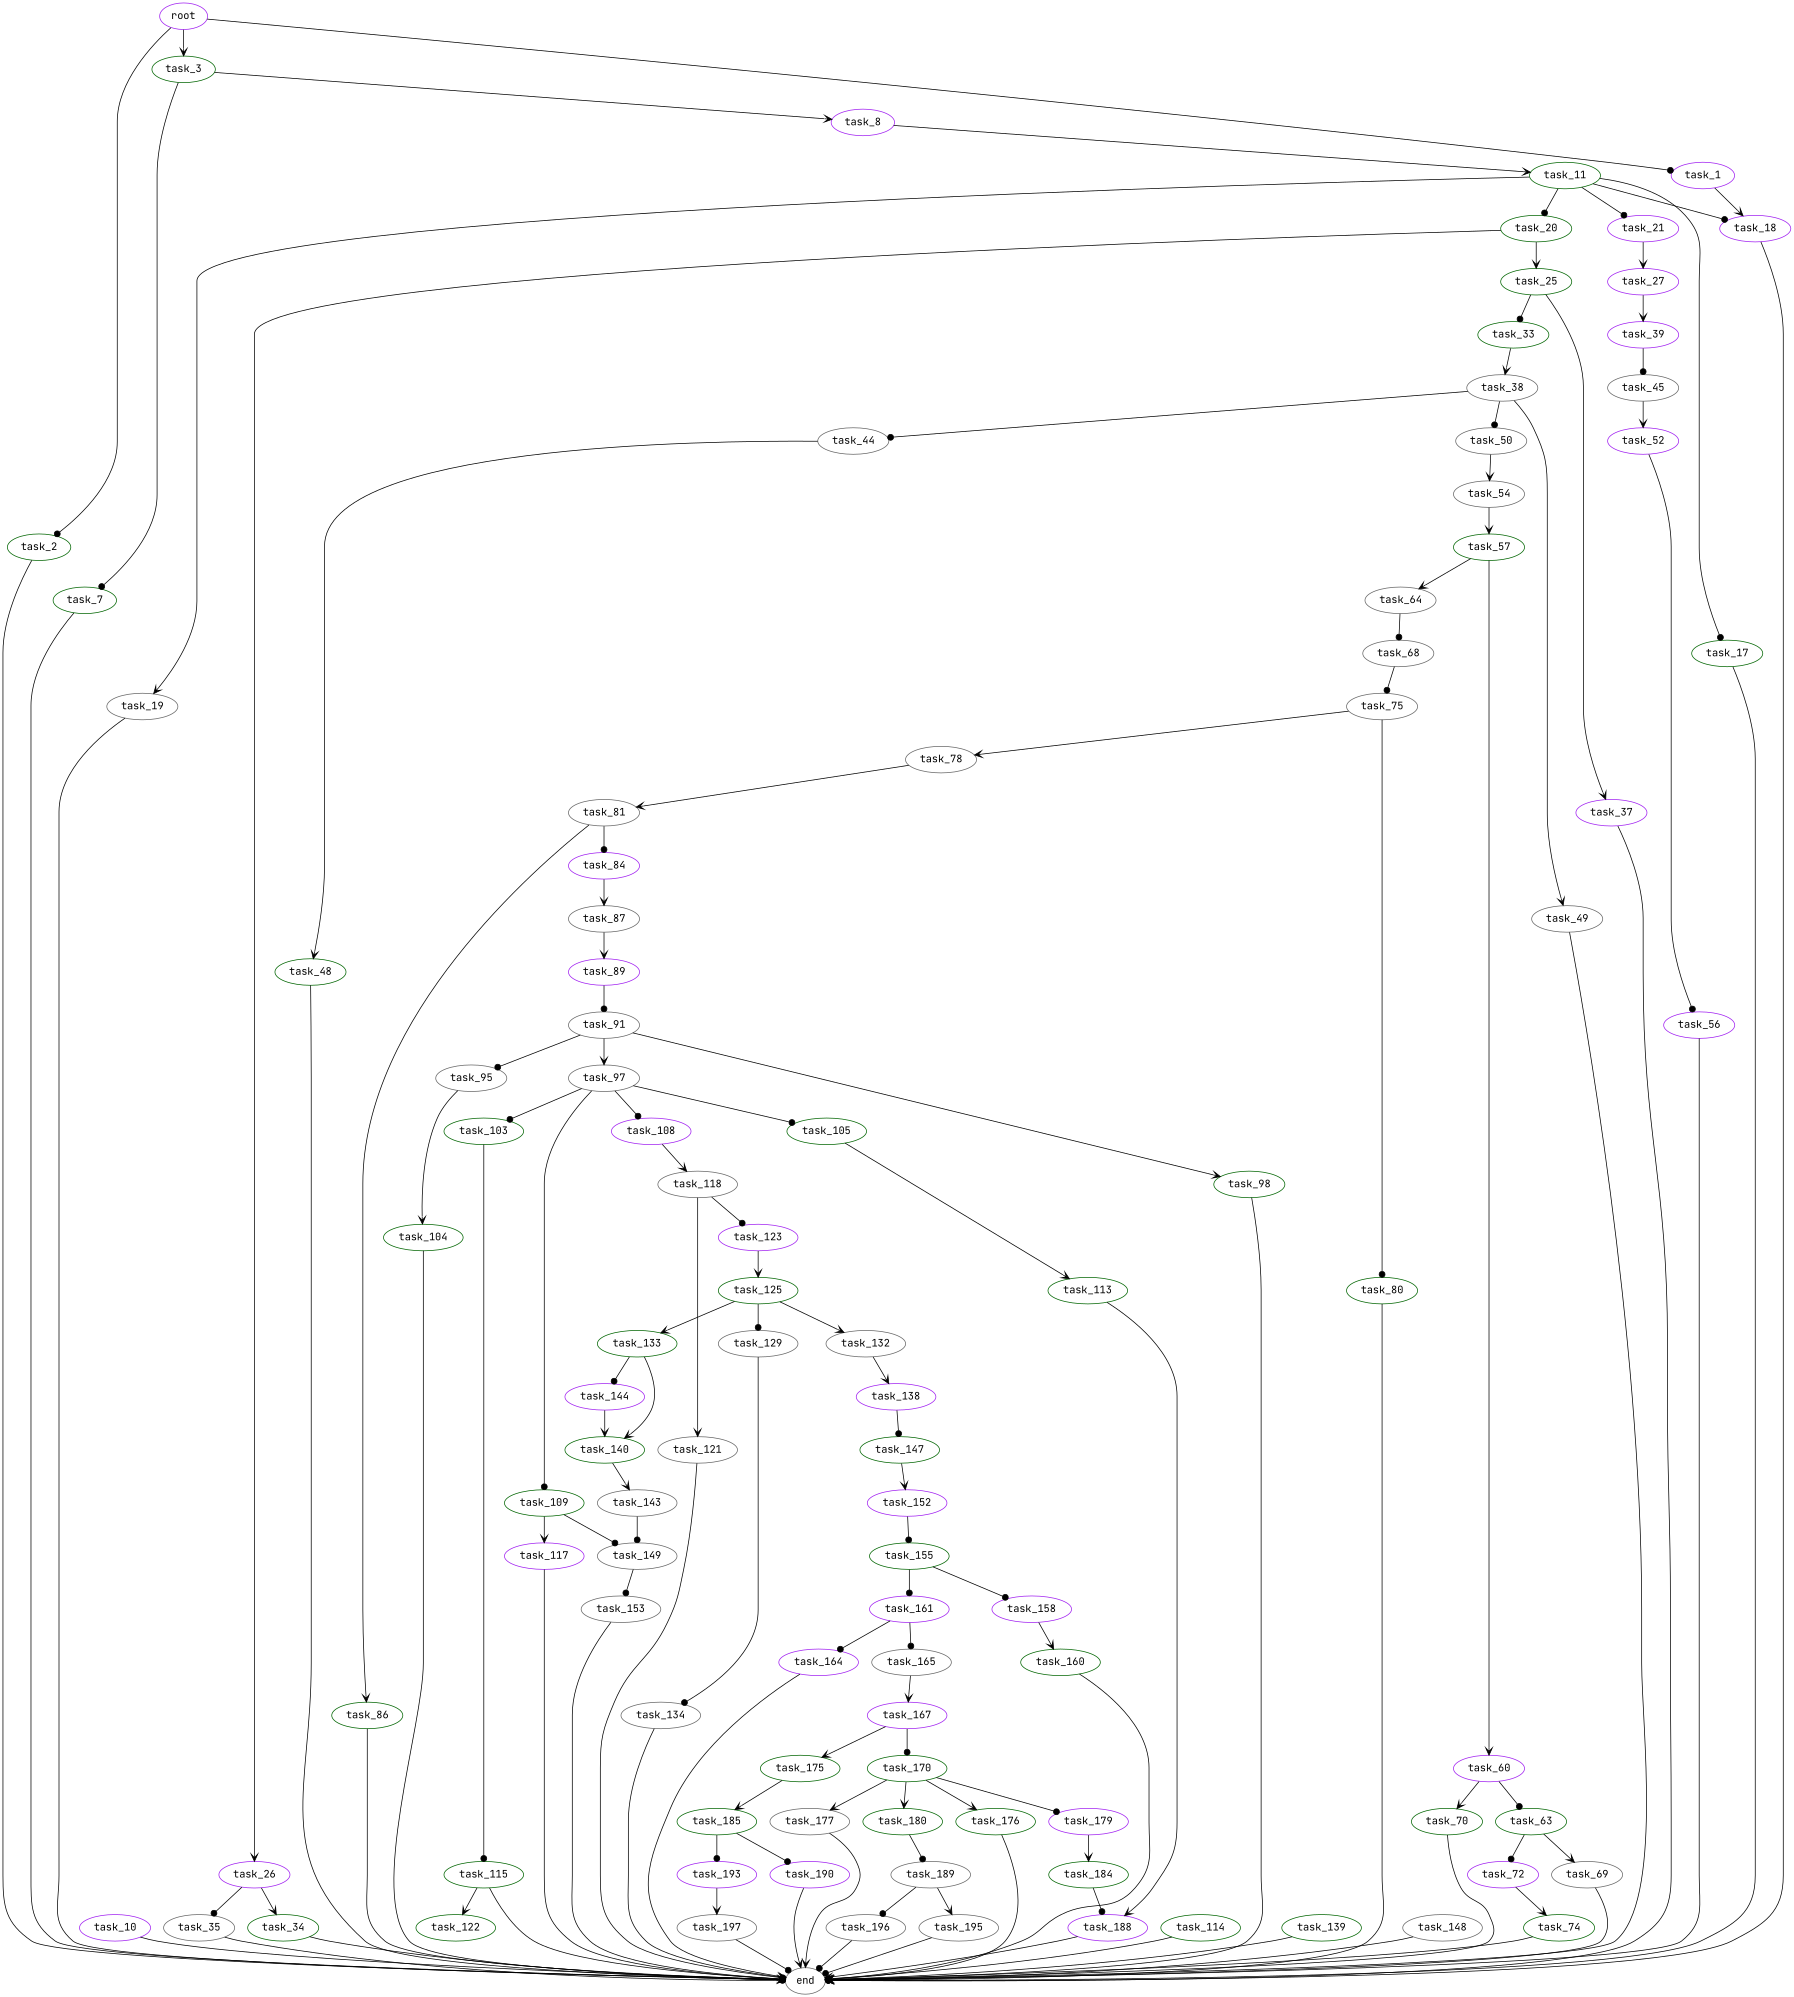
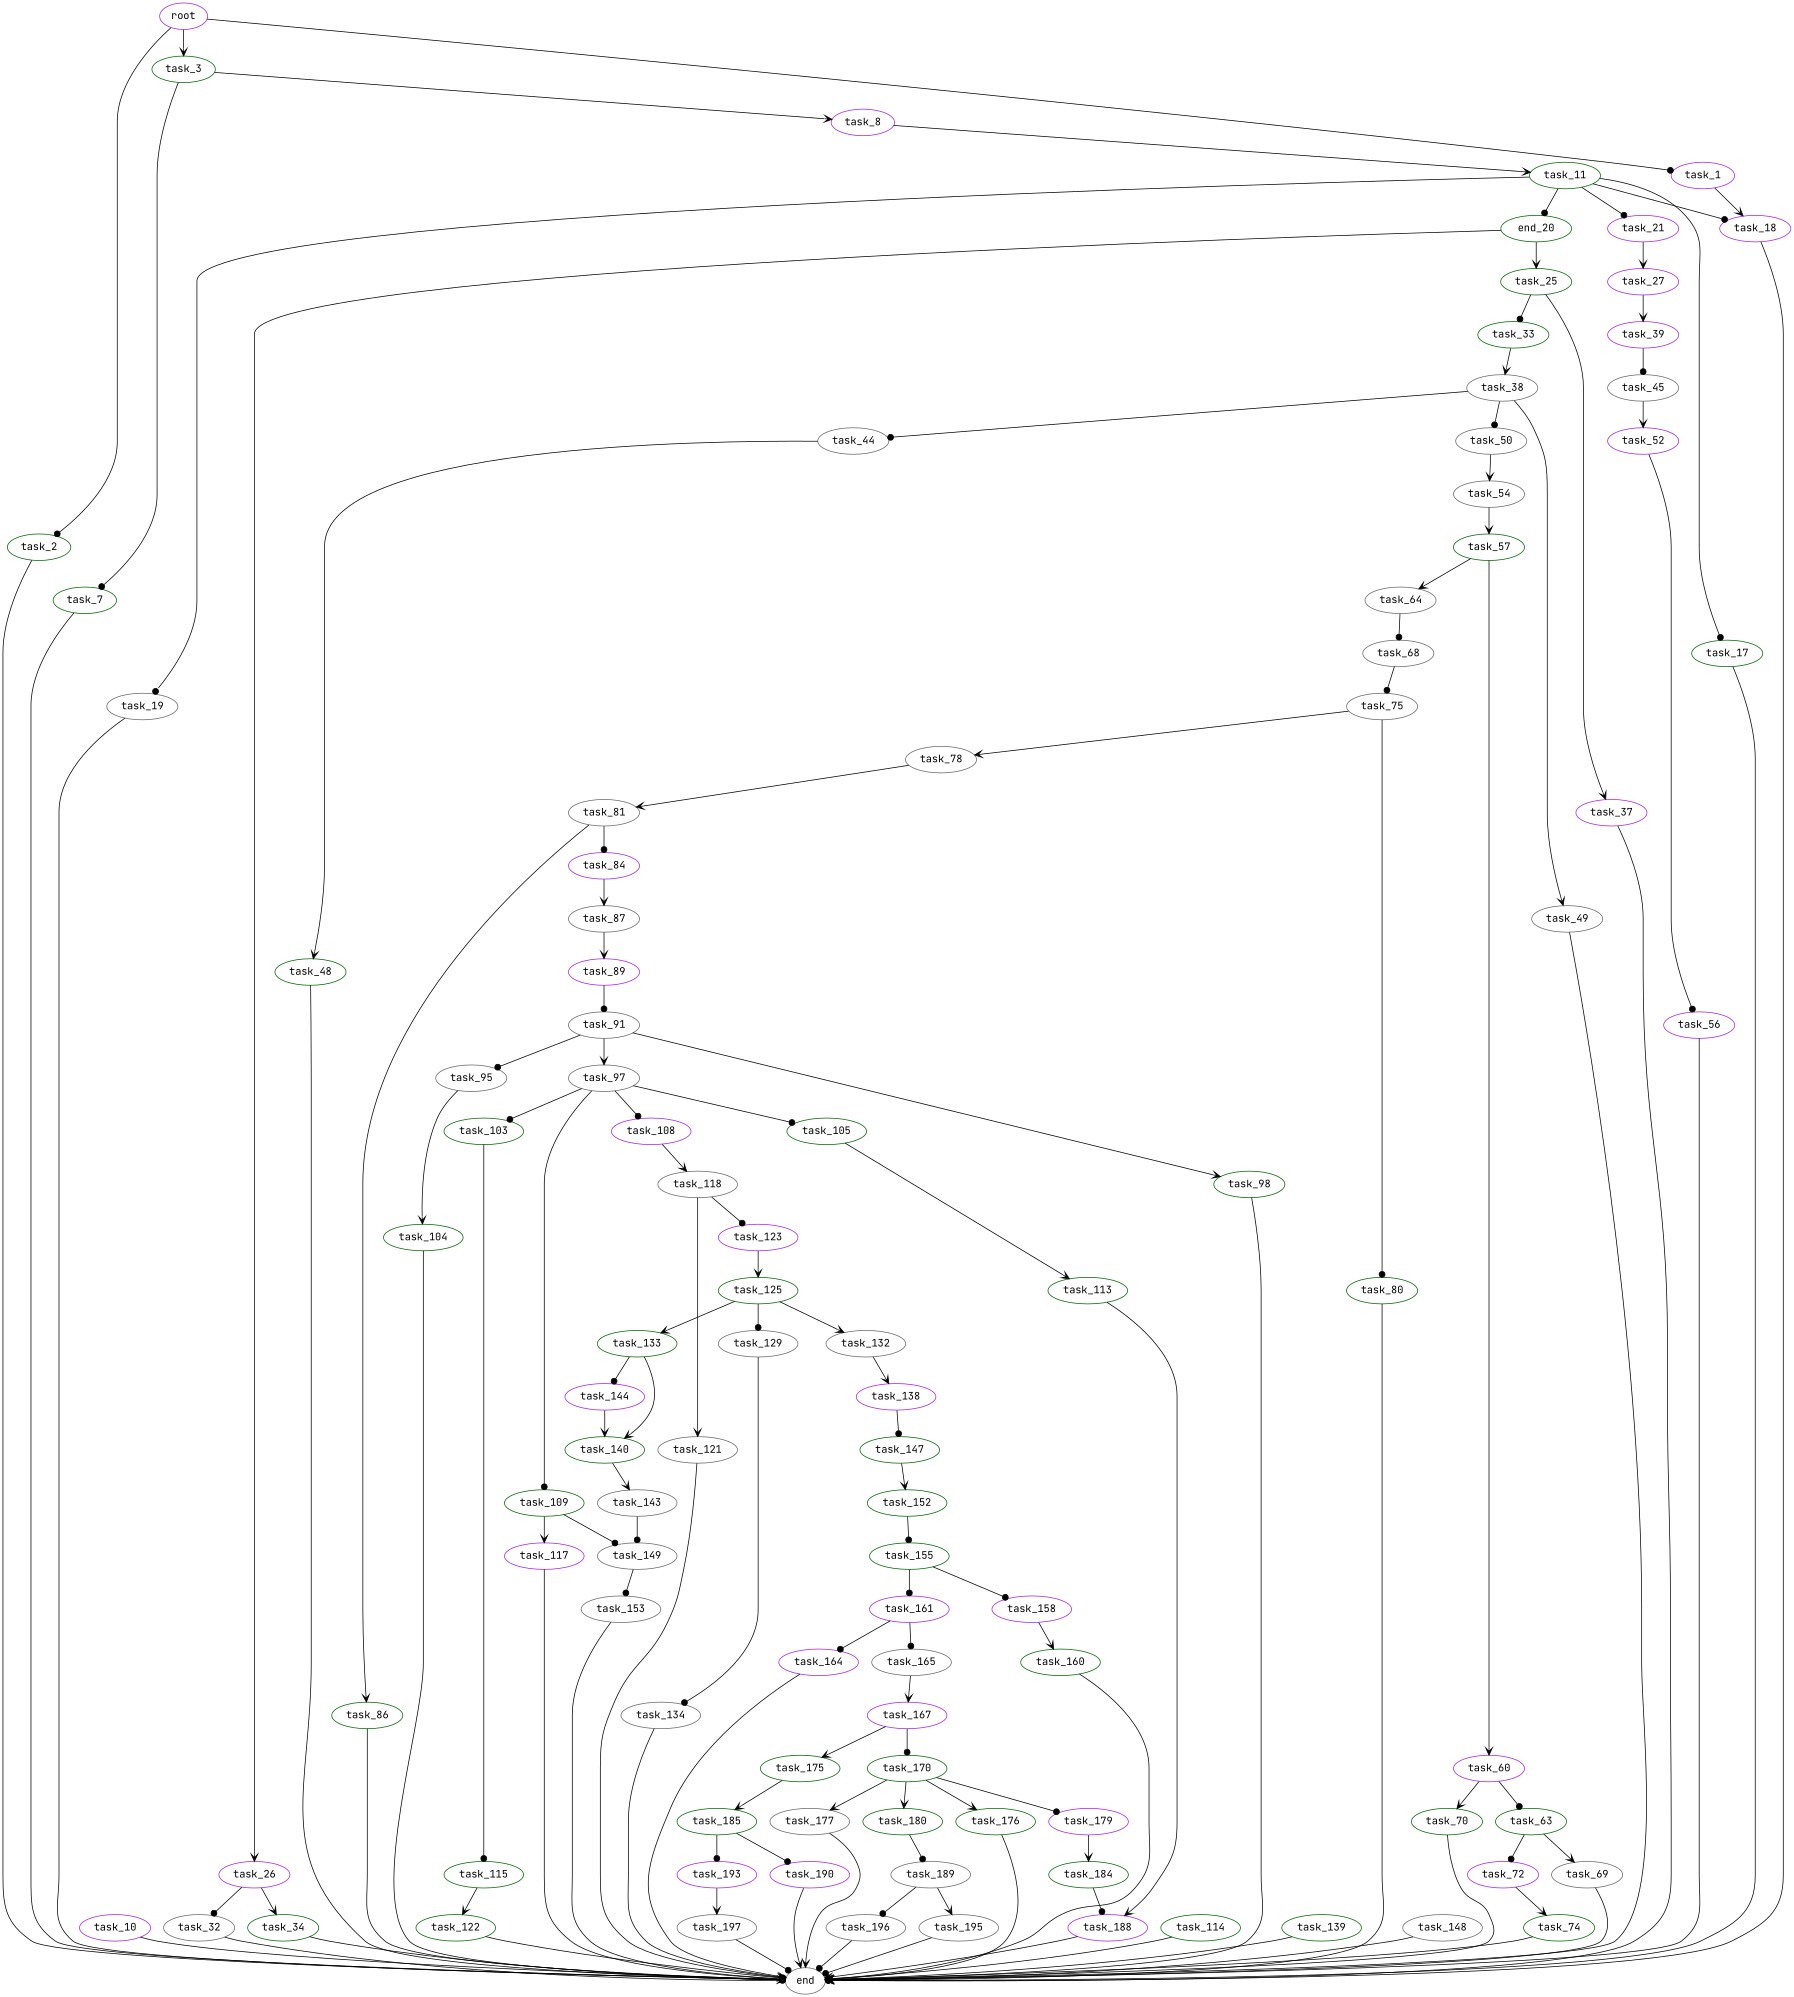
  digraph {
    fontname="JetBrains Mono"
    node [color=darkgreen fontname="JetBrains Mono"]
    edge [arrowhead=vee fontname="JetBrains Mono"]
    root [color=purple]
    task_1 [color=purple]
    task_2
    task_3
    task_18 [color=purple]
    end [color=gray40]
    task_7
    task_8 [color=purple]
    task_10 [color=purple]
    task_11
    task_17
    task_19 [color=gray40]
-   task_20
+   task_20 [label=end_20]
    task_21 [color=purple]
    task_25
    task_26 [color=purple]
    task_27 [color=purple]
    task_33
    task_37 [color=purple]
    task_34
-   task_35 [color=gray40]
+   task_35 [color=gray40 label=task_32]
    task_39 [color=purple]
    task_38 [color=gray40]
    task_45 [color=gray40]
    task_44 [color=gray40]
    task_49 [color=gray40]
    task_50 [color=gray40]
    task_48
    task_54 [color=gray40]
    task_52 [color=purple]
    task_56 [color=purple]
    task_57
    task_60 [color=purple]
    task_64 [color=gray40]
    task_63
    task_70
    task_68 [color=gray40]
    task_69 [color=gray40]
    task_72 [color=purple]
    task_74
    task_75 [color=gray40]
    task_78 [color=gray40]
    task_80
    task_81 [color=gray40]
    task_84 [color=purple]
    task_86
    task_87 [color=gray40]
    task_89 [color=purple]
    task_91 [color=gray40]
    task_95 [color=gray40]
    task_97 [color=gray40]
    task_98
    task_104
    task_103
    task_105
    task_108 [color=purple]
    task_109
    task_115
    task_113
    task_118 [color=gray40]
    task_117 [color=purple]
    task_149 [color=gray40]
    task_122
    task_188 [color=purple]
    task_121 [color=gray40]
    task_123 [color=purple]
    task_114
    task_125
    task_129 [color=gray40]
    task_132 [color=gray40]
    task_133
    task_134 [color=gray40]
    task_138 [color=purple]
    task_140
    task_144 [color=purple]
    task_139
    task_147
    task_143 [color=gray40]
-   task_152 [color=purple]
+   task_152
    task_153 [color=gray40]
    task_148 [color=gray40]
    task_155
    task_158 [color=purple]
    task_161 [color=purple]
    task_160
    task_164 [color=purple]
    task_165 [color=gray40]
    task_167 [color=purple]
    task_170
    task_175
    task_176
    task_177 [color=gray40]
    task_179 [color=purple]
    task_180
    task_185
    task_184
    task_189 [color=gray40]
    task_190 [color=purple]
    task_193 [color=purple]
    task_195 [color=gray40]
    task_196 [color=gray40]
    task_197 [color=gray40]
    root -> task_1 [arrowhead=dot]
    root -> task_2 [arrowhead=dot]
    root -> task_3
    task_1 -> task_18
    task_2 -> end
    task_3 -> task_7 [arrowhead=dot]
    task_3 -> task_8
    task_18 -> end [arrowhead=dot]
    task_7 -> end [arrowhead=dot]
    task_8 -> task_11
    task_10 -> end [arrowhead=dot]
    task_11 -> task_18 [arrowhead=dot]
    task_11 -> task_17 [arrowhead=dot]
-   task_11 -> task_19
+   task_11 -> task_19 [arrowhead=dot]
    task_11 -> task_20 [arrowhead=dot]
    task_11 -> task_21 [arrowhead=dot]
    task_17 -> end
    task_19 -> end [arrowhead=dot]
    task_20 -> task_25
    task_20 -> task_26
    task_21 -> task_27
    task_25 -> task_33 [arrowhead=dot]
    task_25 -> task_37
    task_26 -> task_34
    task_26 -> task_35 [arrowhead=dot]
    task_27 -> task_39
    task_33 -> task_38
    task_37 -> end [arrowhead=dot]
    task_34 -> end
    task_35 -> end [arrowhead=dot]
    task_39 -> task_45 [arrowhead=dot]
    task_38 -> task_44 [arrowhead=dot]
    task_38 -> task_49
    task_38 -> task_50 [arrowhead=dot]
    task_45 -> task_52
    task_44 -> task_48
    task_49 -> end [arrowhead=dot]
    task_50 -> task_54
    task_48 -> end [arrowhead=dot]
    task_54 -> task_57
    task_52 -> task_56 [arrowhead=dot]
    task_56 -> end
    task_57 -> task_60
    task_57 -> task_64
    task_60 -> task_63 [arrowhead=dot]
    task_60 -> task_70
    task_64 -> task_68 [arrowhead=dot]
    task_63 -> task_69
    task_63 -> task_72 [arrowhead=dot]
    task_70 -> end
    task_68 -> task_75 [arrowhead=dot]
    task_69 -> end
    task_72 -> task_74
    task_74 -> end [arrowhead=dot]
    task_75 -> task_78
    task_75 -> task_80 [arrowhead=dot]
    task_78 -> task_81
    task_80 -> end [arrowhead=dot]
    task_81 -> task_84 [arrowhead=dot]
    task_81 -> task_86
    task_84 -> task_87
    task_86 -> end [arrowhead=dot]
    task_87 -> task_89
    task_89 -> task_91 [arrowhead=dot]
    task_91 -> task_95 [arrowhead=dot]
    task_91 -> task_97
    task_91 -> task_98
    task_95 -> task_104
    task_97 -> task_103 [arrowhead=dot]
    task_97 -> task_105 [arrowhead=dot]
    task_97 -> task_108 [arrowhead=dot]
    task_97 -> task_109 [arrowhead=dot]
    task_98 -> end
    task_104 -> end [arrowhead=dot]
    task_103 -> task_115 [arrowhead=dot]
    task_105 -> task_113
    task_108 -> task_118
    task_109 -> task_117
    task_109 -> task_149 [arrowhead=dot]
    task_115 -> task_122
    task_113 -> task_188
    task_118 -> task_121
    task_118 -> task_123 [arrowhead=dot]
    task_117 -> end [arrowhead=dot]
    task_149 -> task_153 [arrowhead=dot]
-   task_115 -> end
+   task_122 -> end
    task_188 -> end
    task_121 -> end [arrowhead=dot]
    task_123 -> task_125
    task_114 -> end
    task_125 -> task_129 [arrowhead=dot]
    task_125 -> task_132
    task_125 -> task_133
    task_129 -> task_134 [arrowhead=dot]
    task_132 -> task_138
    task_133 -> task_140
    task_133 -> task_144 [arrowhead=dot]
    task_134 -> end
    task_138 -> task_147 [arrowhead=dot]
    task_140 -> task_143
    task_144 -> task_140
    task_139 -> end
    task_147 -> task_152
    task_143 -> task_149 [arrowhead=dot]
    task_152 -> task_155 [arrowhead=dot]
    task_153 -> end [arrowhead=dot]
    task_148 -> end
    task_155 -> task_158 [arrowhead=dot]
    task_155 -> task_161 [arrowhead=dot]
    task_158 -> task_160
    task_161 -> task_164 [arrowhead=dot]
    task_161 -> task_165 [arrowhead=dot]
    task_160 -> end [arrowhead=dot]
    task_164 -> end
    task_165 -> task_167
    task_167 -> task_170 [arrowhead=dot]
    task_167 -> task_175
    task_170 -> task_176
    task_170 -> task_177
    task_170 -> task_179 [arrowhead=dot]
    task_170 -> task_180
    task_175 -> task_185
    task_176 -> end
    task_177 -> end
    task_179 -> task_184
    task_180 -> task_189 [arrowhead=dot]
    task_185 -> task_190 [arrowhead=dot]
    task_185 -> task_193 [arrowhead=dot]
    task_184 -> task_188 [arrowhead=dot]
    task_189 -> task_195
    task_189 -> task_196 [arrowhead=dot]
    task_190 -> end
    task_193 -> task_197
    task_195 -> end [arrowhead=dot]
    task_196 -> end [arrowhead=dot]
    task_197 -> end [arrowhead=dot]
  }
